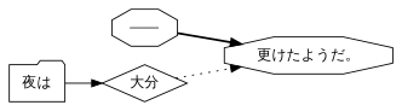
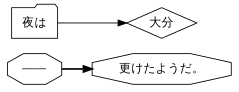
  digraph {
    fontname="Noto Serif"
    rankdir=LR
    node [fontname="Noto Serif" shape=octagon]
    edge [fontname="Noto Serif"]
    n1 [label="——"]
    n2 [label="更けたようだ。"]
    n3 [label="夜は" shape=folder]
    n4 [label="大分" shape=diamond]
    n1 -> n2 [style=bold]
    n3 -> n4 [style=solid]
-   n4 -> n2 [style=dotted]
  }
